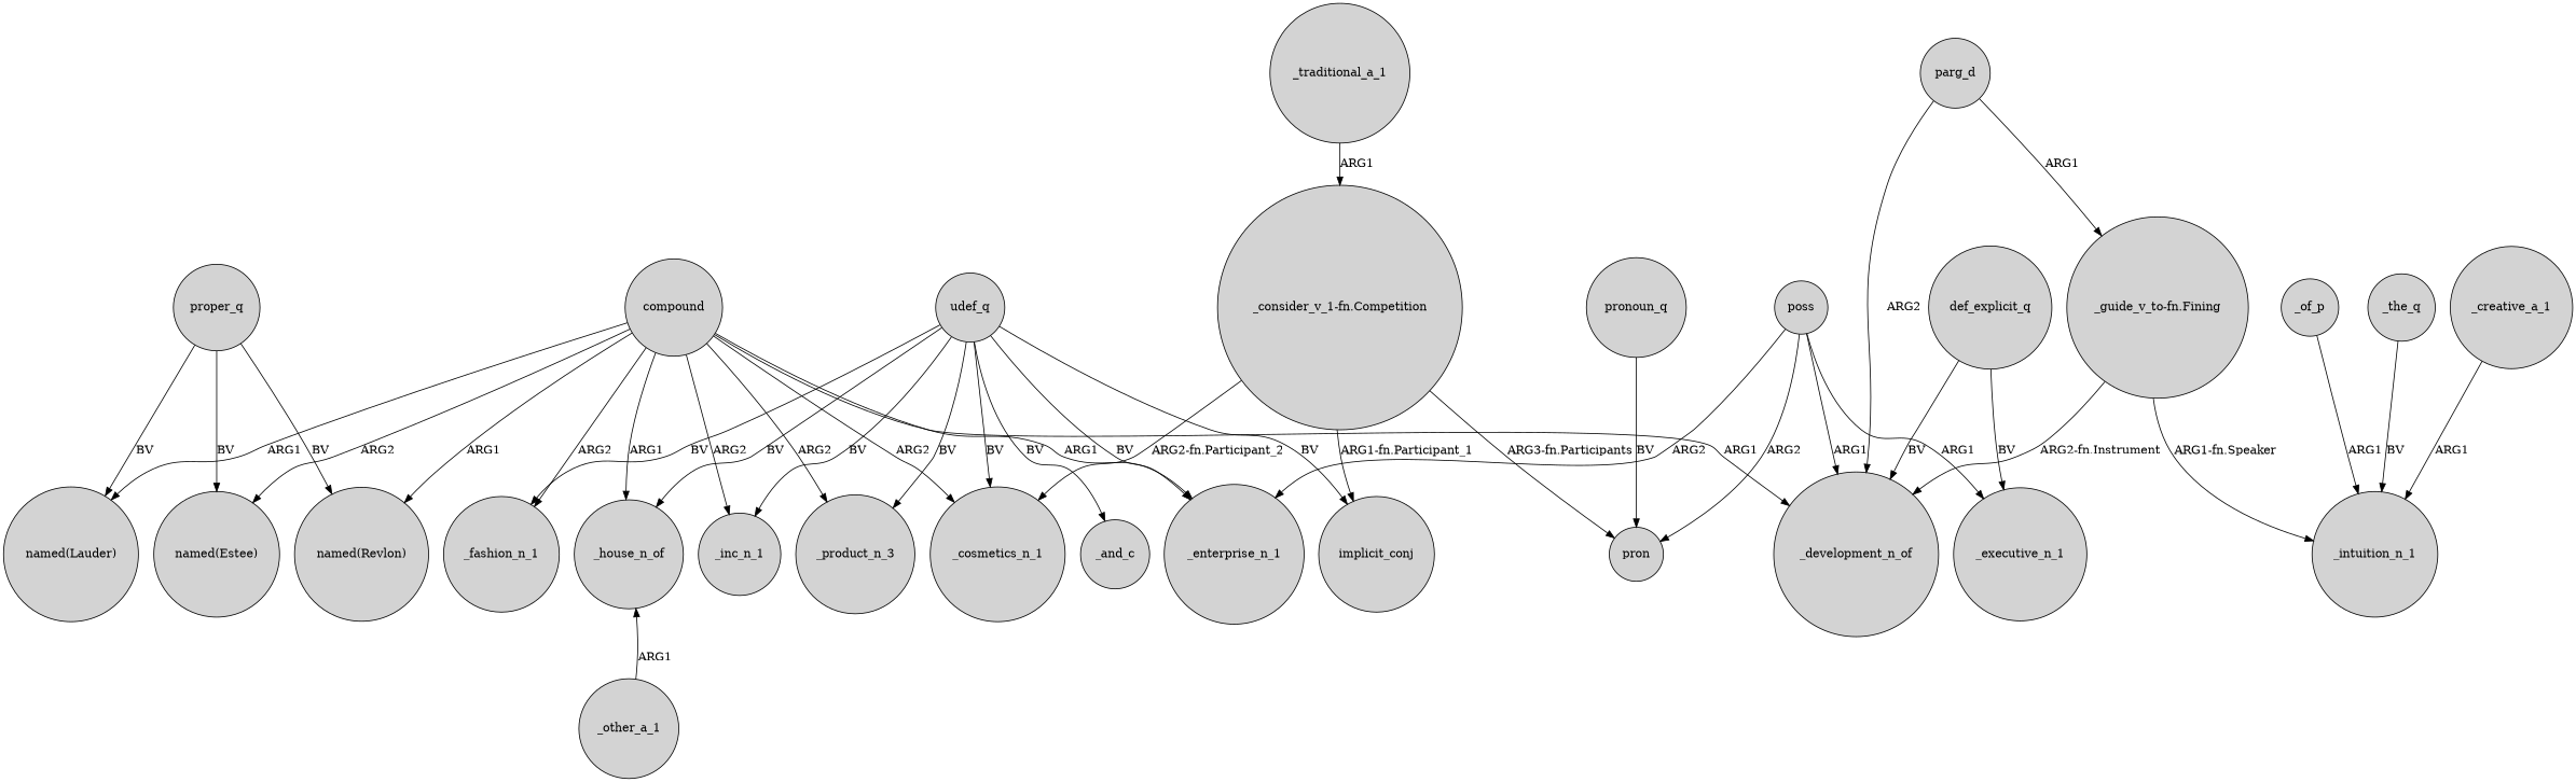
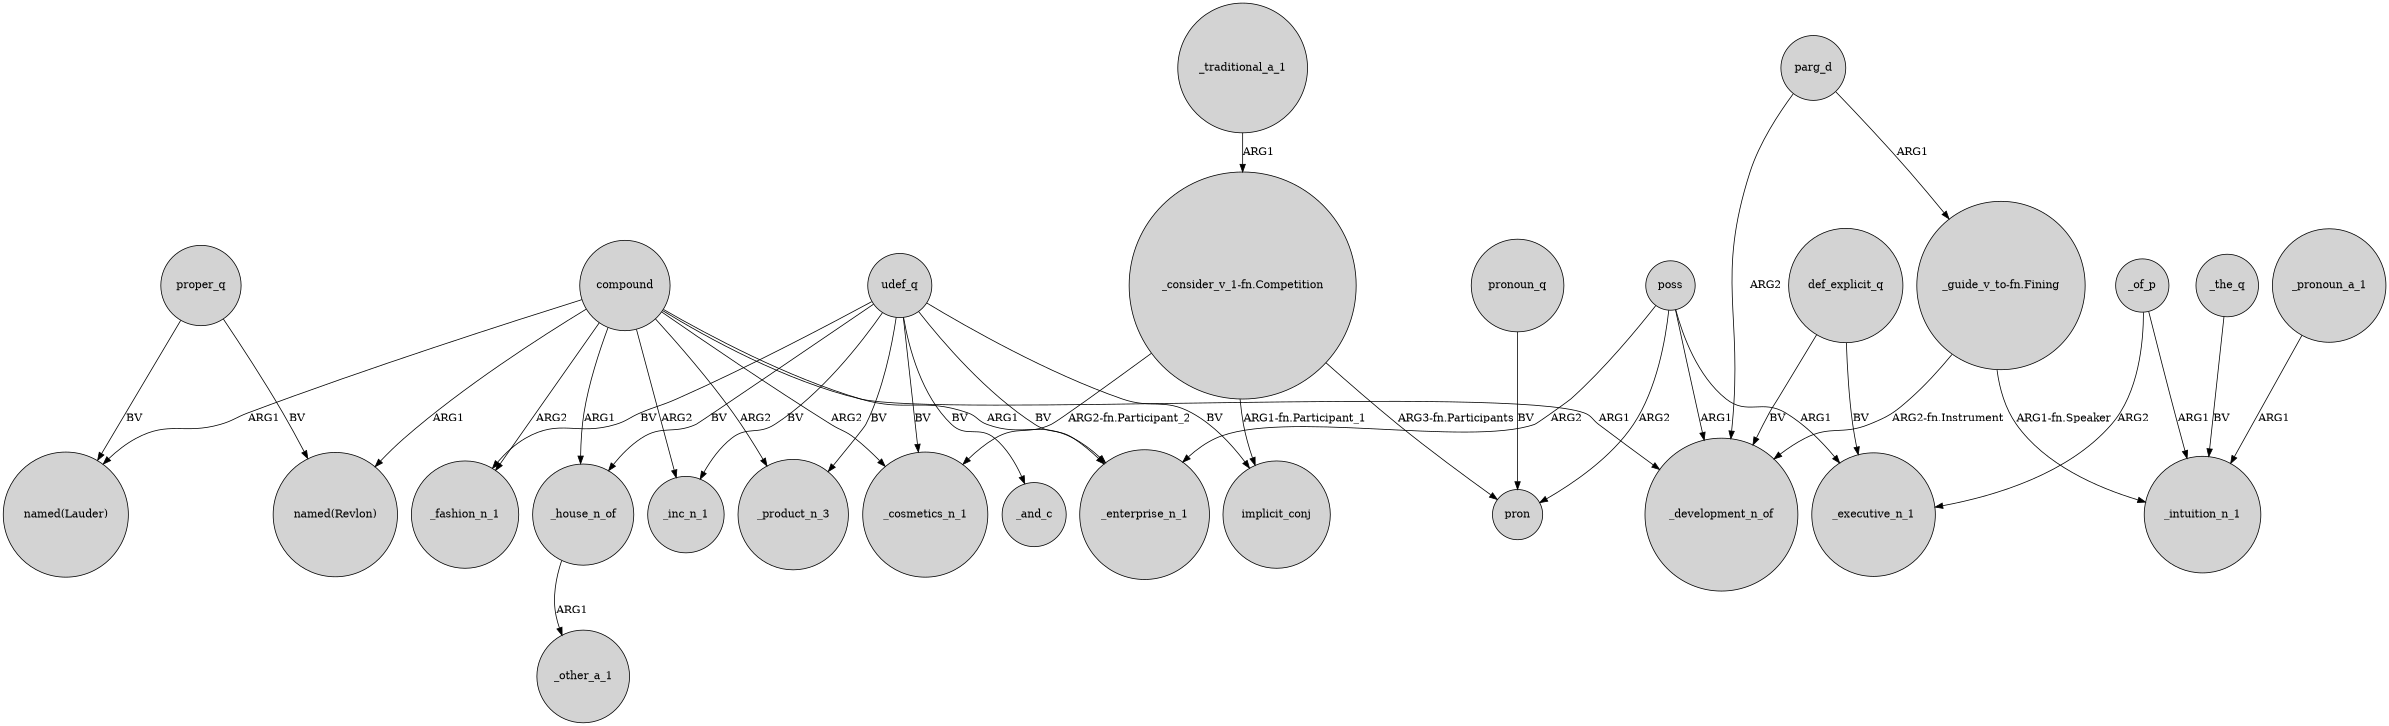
  digraph {
    node [shape=circle style=filled]
    compound
-   "named(Estee)"
    _fashion_n_1
    _house_n_of
    _enterprise_n_1
    "named(Lauder)"
    _cosmetics_n_1
    _development_n_of
    "named(Revlon)"
    n10 [label=_product_n_3]
    _inc_n_1
    "_guide_v_to-fn.Fining"
    _intuition_n_1
    parg_d
    udef_q
    _and_c
    implicit_conj
    proper_q
    poss
    pron
    _executive_n_1
    "_consider_v_1-fn.Competition"
    _of_p
    def_explicit_q
    pronoun_q
-   _creative_a_1
+   _creative_a_1 [label=_pronoun_a_1]
    _the_q
    _other_a_1
    _traditional_a_1
-   compound -> "named(Estee)" [label=ARG2]
    compound -> _fashion_n_1 [label=ARG2]
    compound -> _house_n_of [label=ARG1]
    compound -> _enterprise_n_1 [label=ARG1]
    compound -> "named(Lauder)" [label=ARG1]
    compound -> _cosmetics_n_1 [label=ARG2]
    compound -> _development_n_of [label=ARG1]
    compound -> "named(Revlon)" [label=ARG1]
    compound -> n10 [label=ARG2]
    compound -> _inc_n_1 [label=ARG2]
    "_guide_v_to-fn.Fining" -> _development_n_of [label="ARG2-fn.Instrument"]
    "_guide_v_to-fn.Fining" -> _intuition_n_1 [label="ARG1-fn.Speaker"]
    parg_d -> _development_n_of [label=ARG2]
    parg_d -> "_guide_v_to-fn.Fining" [label=ARG1]
    udef_q -> _fashion_n_1 [label=BV]
    udef_q -> _house_n_of [label=BV]
    udef_q -> _enterprise_n_1 [label=BV]
    udef_q -> _cosmetics_n_1 [label=BV]
    udef_q -> n10 [label=BV]
    udef_q -> _inc_n_1 [label=BV]
    udef_q -> _and_c [label=BV]
    udef_q -> implicit_conj [label=BV]
-   proper_q -> "named(Estee)" [label=BV]
    proper_q -> "named(Lauder)" [label=BV]
    proper_q -> "named(Revlon)" [label=BV]
    poss -> _enterprise_n_1 [label=ARG2]
    poss -> _development_n_of [label=ARG1]
    poss -> pron [label=ARG2]
    poss -> _executive_n_1 [label=ARG1]
    "_consider_v_1-fn.Competition" -> _cosmetics_n_1 [label="ARG2-fn.Participant_2"]
    "_consider_v_1-fn.Competition" -> implicit_conj [label="ARG1-fn.Participant_1"]
    "_consider_v_1-fn.Competition" -> pron [label="ARG3-fn.Participants"]
    _of_p -> _intuition_n_1 [label=ARG1]
+   _of_p -> _executive_n_1 [label=ARG2]
    def_explicit_q -> _development_n_of [label=BV]
    def_explicit_q -> _executive_n_1 [label=BV]
    pronoun_q -> pron [label=BV]
    _creative_a_1 -> _intuition_n_1 [label=ARG1]
    _the_q -> _intuition_n_1 [label=BV]
-   _other_a_1 -> _house_n_of [label=ARG1]
+   _house_n_of -> _other_a_1 [label=ARG1]
    _traditional_a_1 -> "_consider_v_1-fn.Competition" [label=ARG1]
  }
